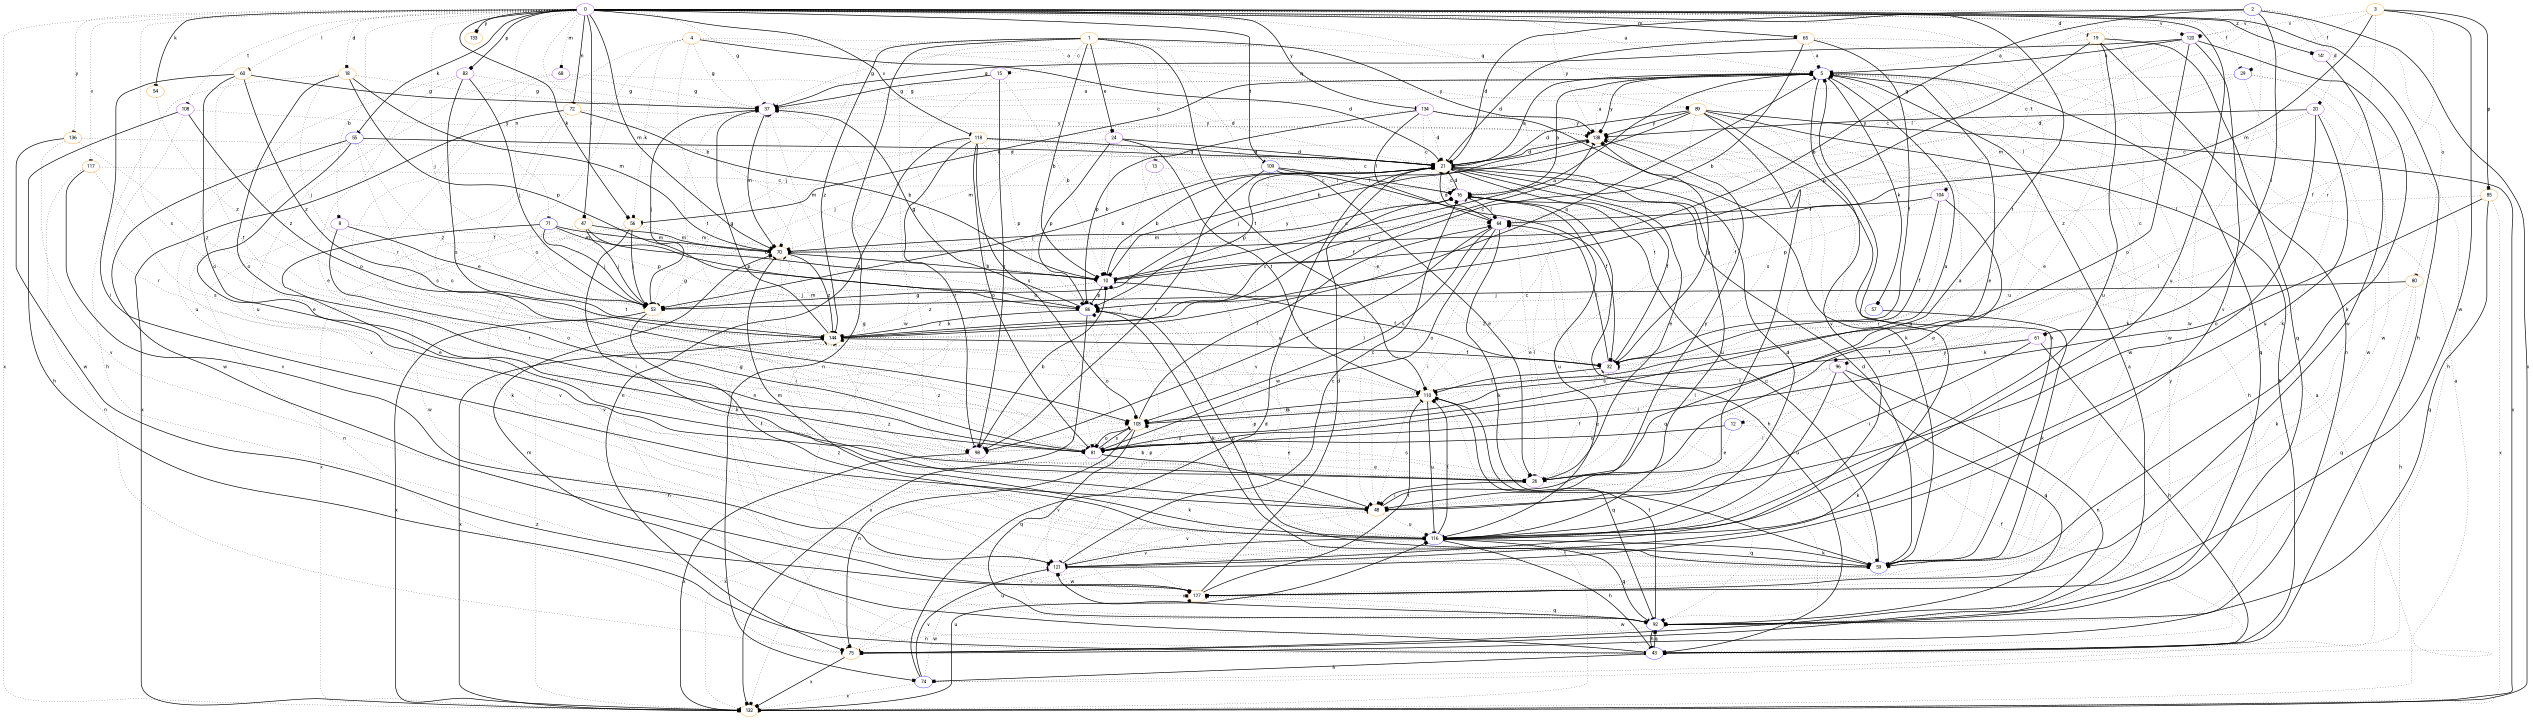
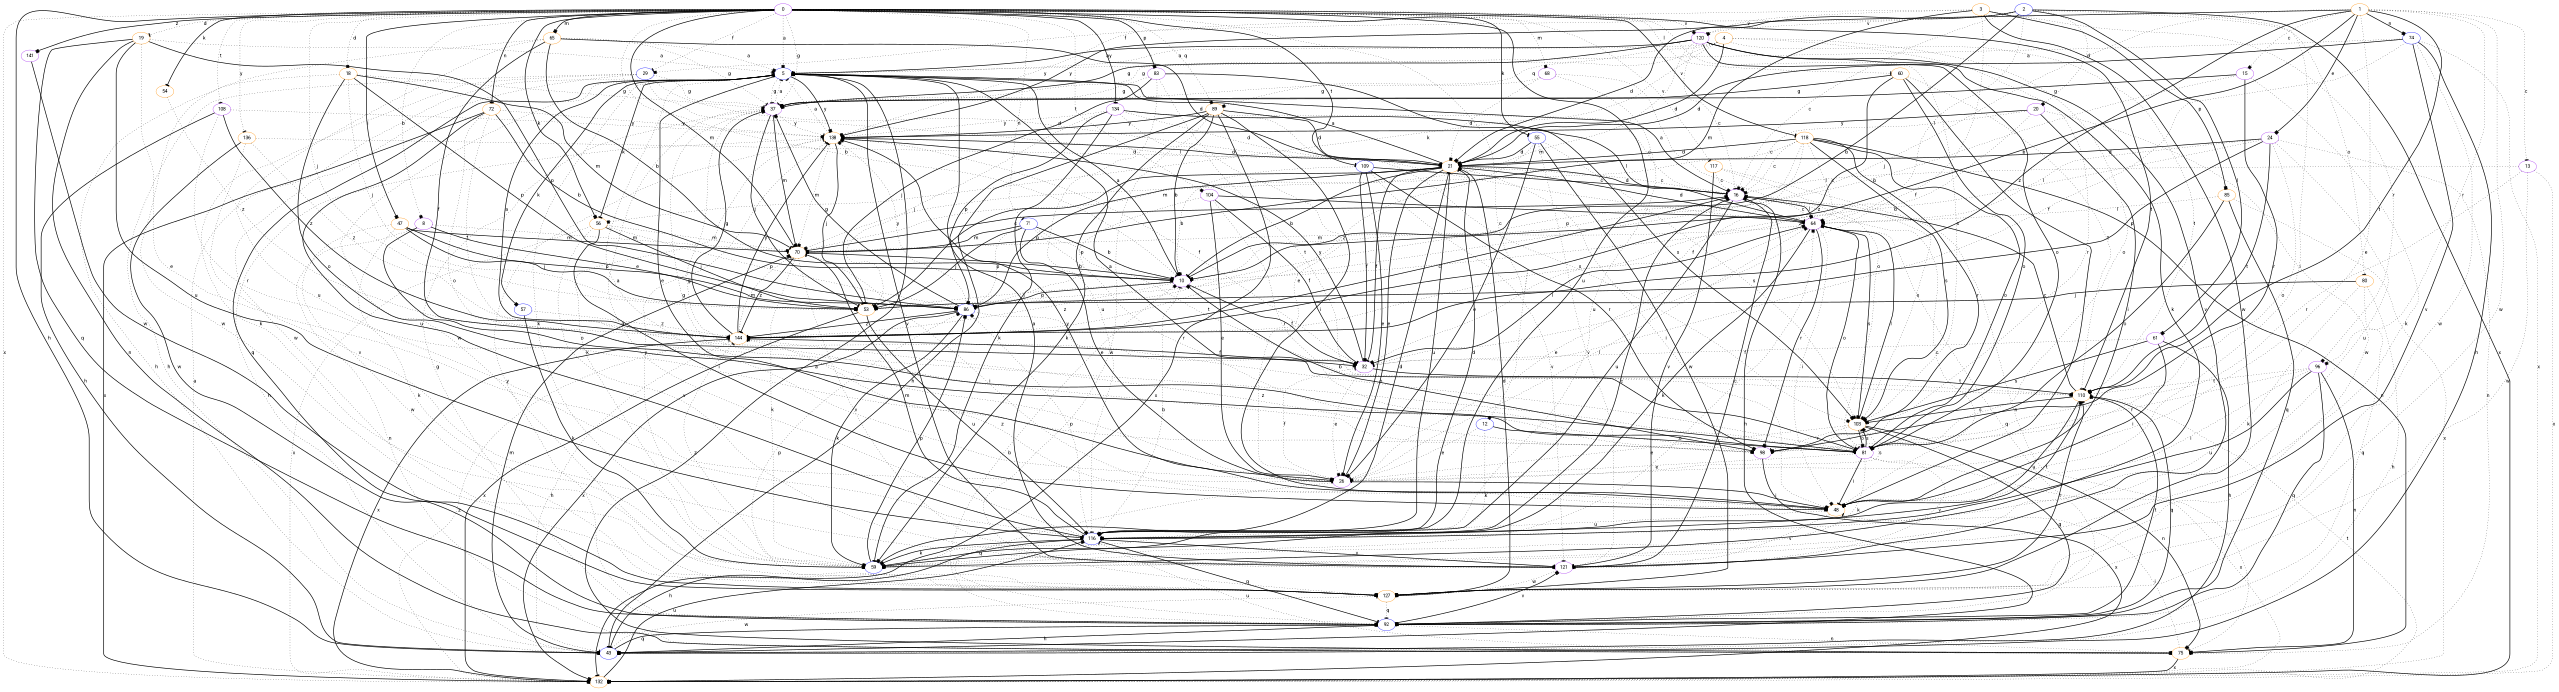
  strict digraph {
    fontname=Roboto
    node [color=darkorange fontname=Roboto]
    edge [arrowhead=box fontname=Roboto style=dotted]
    0 [color=purple]
    5 [color=blue]
    8 [color=purple]
    10 [color=purple]
    12 [color=blue]
    18
    19
    29 [color=blue]
    37 [color=purple]
    43 [color=blue]
    47
    53
    54
    55 [color=blue]
    56
    60
    65
    68 [color=purple]
    70
    71 [color=blue]
    72
    83 [color=purple]
    89
    103
    104 [color=purple]
    108 [color=purple]
    109 [color=blue]
    110
    116 [color=blue]
    117
    118
    120 [color=purple]
    132
-   133
    134 [color=purple]
    136
    141 [color=purple]
    26 [color=purple]
    127
    138
    57 [color=blue]
    59 [color=blue]
    92 [color=blue]
    121 [color=purple]
    81 [color=purple]
    75
    144
    32 [color=purple]
    86 [color=blue]
    21
    64 [color=purple]
    48
    16 [color=purple]
    98 [color=purple]
    1
    13 [color=purple]
    15 [color=purple]
    24 [color=purple]
    74 [color=blue]
    96 [color=purple]
    2 [color=blue]
    20 [color=purple]
    61 [color=purple]
    80
    3
    85
    4
    0 -> 5 [label=a]
    0 -> 8 [label=b]
    0 -> 10 [arrowhead=tee label=b]
    0 -> 12 [label=c]
    0 -> 18 [label=d]
    0 -> 19 [arrowhead=tee label=d]
    0 -> 29 [arrowhead=tee label=f]
    0 -> 37 [arrowhead=tee label=g]
    0 -> 43 [label=h style=bold]
    0 -> 47 [label=i style=bold]
    0 -> 53 [arrowhead=tee label=j]
    0 -> 54 [arrowhead=tee label=k style=bold]
    0 -> 55 [arrowhead=tee label=k style=bold]
    0 -> 56 [label=k style=bold]
    0 -> 60 [arrowhead=tee label=l]
    0 -> 65 [label=m style=bold]
    0 -> 68 [label=m]
    0 -> 70 [arrowhead=tee label=m style=bold]
    0 -> 71 [arrowhead=tee label=n]
    0 -> 72 [arrowhead=tee label=n style=bold]
    0 -> 83 [label=p style=bold]
    0 -> 89 [label=q]
    0 -> 103 [label=s]
    0 -> 104 [label=t]
    0 -> 108 [arrowhead=tee label=t]
    0 -> 109 [arrowhead=tee label=t style=bold]
    0 -> 110 [arrowhead=tee label=t style=bold]
    0 -> 116 [label=u style=bold]
    0 -> 117 [arrowhead=tee label=v]
    0 -> 118 [arrowhead=tee label=v style=bold]
    0 -> 120 [label=v]
    0 -> 132 [label=x]
-   0 -> 133 [label=y style=bold]
    0 -> 134 [arrowhead=tee label=y style=bold]
    0 -> 136 [arrowhead=tee label=y]
    0 -> 141 [label=z style=bold]
    5 -> 37 [arrowhead=tee label=g]
    5 -> 56 [arrowhead=tee label=k style=bold]
    5 -> 26 [label=e style=bold]
    5 -> 127 [label=w]
    5 -> 138 [label=y style=bold]
    5 -> 57 [label=k style=bold]
    5 -> 59 [arrowhead=tee label=k]
    5 -> 92 [label=q style=bold]
    5 -> 121 [arrowhead=tee label=v style=bold]
    8 -> 53 [label=e style=bold]
    8 -> 70 [arrowhead=tee label=m]
    8 -> 81 [label=o style=bold]
    8 -> 75 [arrowhead=tee label=n]
    10 -> 5 [label=a style=bold]
    10 -> 53 [label=j]
    10 -> 144 [label=z]
    10 -> 32 [arrowhead=tee label=f style=bold]
    10 -> 86 [arrowhead=tee label=p style=bold]
    12 -> 26 [arrowhead=tee label=e]
    12 -> 59 [label=k]
    12 -> 81 [arrowhead=tee label=o style=bold]
    18 -> 37 [label=g]
    18 -> 43 [arrowhead=tee label=h]
    18 -> 53 [arrowhead=tee label=j]
    18 -> 70 [arrowhead=tee label=m style=bold]
    18 -> 81 [arrowhead=tee label=o style=bold]
    18 -> 86 [label=p style=bold]
    19 -> 5 [label=a]
    19 -> 116 [label=u style=bold]
    19 -> 26 [arrowhead=tee label=e]
    19 -> 92 [arrowhead=tee label=q style=bold]
    19 -> 75 [label=n style=bold]
    19 -> 86 [label=p style=bold]
    29 -> 37 [arrowhead=tee label=g]
    29 -> 43 [arrowhead=tee label=h]
    29 -> 127 [label=w]
    29 -> 59 [arrowhead=tee label=k]
    29 -> 21 [label=d]
    29 -> 64 [arrowhead=tee label=l]
    37 -> 5 [arrowhead=tee label=a]
    37 -> 53 [arrowhead=tee label=j style=bold]
    37 -> 70 [label=m style=bold]
    37 -> 138 [arrowhead=tee label=y]
    43 -> 70 [label=m style=bold]
    43 -> 127 [arrowhead=tee label=w]
    43 -> 92 [label=q style=bold]
    47 -> 53 [label=j style=bold]
    47 -> 70 [arrowhead=tee label=m style=bold]
    47 -> 127 [arrowhead=tee label=w]
    47 -> 59 [arrowhead=tee label=k]
    47 -> 86 [label=p style=bold]
-   53 -> 116 [label=f style=bold]
+   53 -> 116 [label=u style=bold]
    53 -> 132 [arrowhead=tee label=x style=bold]
    54 -> 144 [arrowhead=tee label=z]
    55 -> 103 [label=s]
    55 -> 26 [label=e style=bold]
    55 -> 127 [arrowhead=tee label=w style=bold]
    55 -> 121 [arrowhead=tee label=v]
    55 -> 144 [arrowhead=tee label=z]
    55 -> 21 [label=d style=bold]
    56 -> 53 [label=j style=bold]
    56 -> 70 [label=m]
    56 -> 132 [arrowhead=tee label=x]
    56 -> 121 [arrowhead=tee label=v]
    56 -> 86 [label=p]
    56 -> 48 [label=i style=bold]
    60 -> 37 [label=g style=bold]
    60 -> 110 [arrowhead=tee label=t]
    60 -> 81 [label=o style=bold]
    60 -> 144 [label=z style=bold]
    60 -> 48 [label=i style=bold]
    65 -> 5 [label=a]
    65 -> 10 [label=b style=bold]
    65 -> 37 [arrowhead=tee label=g]
    65 -> 116 [arrowhead=tee label=u]
    65 -> 127 [label=w]
    65 -> 32 [label=f style=bold]
    65 -> 21 [arrowhead=tee label=d style=bold]
    68 -> 37 [arrowhead=tee label=g]
    68 -> 116 [label=u]
    68 -> 81 [arrowhead=tee label=o]
    68 -> 21 [label=d]
    70 -> 10 [arrowhead=tee label=b style=bold]
    70 -> 59 [arrowhead=tee label=k]
    70 -> 121 [label=v]
    70 -> 144 [arrowhead=tee label=z style=bold]
    70 -> 48 [label=i]
    70 -> 16 [label=c style=bold]
    71 -> 10 [label=b style=bold]
    71 -> 53 [label=j style=bold]
    71 -> 70 [label=m style=bold]
    71 -> 110 [label=t]
    71 -> 26 [arrowhead=tee label=e style=bold]
    71 -> 86 [arrowhead=tee label=p]
    71 -> 98 [label=r]
    72 -> 10 [arrowhead=tee label=b style=bold]
-   20 -> 116 [arrowhead=tee label=u style=bold]
+   72 -> 116 [arrowhead=tee label=u style=bold]
    72 -> 132 [label=x style=bold]
    72 -> 138 [label=y]
    72 -> 81 [arrowhead=tee label=o]
    72 -> 32 [label=f]
    83 -> 37 [arrowhead=tee label=g]
    83 -> 53 [arrowhead=tee label=j style=bold]
    83 -> 103 [label=s style=bold]
    83 -> 116 [arrowhead=tee label=u]
    83 -> 26 [label=e]
    89 -> 10 [label=b style=bold]
    89 -> 43 [arrowhead=tee label=h style=bold]
    89 -> 103 [label=s]
    89 -> 132 [arrowhead=tee label=x style=bold]
    89 -> 127 [label=w]
    89 -> 138 [label=y style=bold]
    89 -> 59 [label=k style=bold]
    89 -> 21 [arrowhead=tee label=d style=bold]
    89 -> 48 [label=i style=bold]
    103 -> 26 [label=e]
    103 -> 92 [label=q style=bold]
    103 -> 81 [label=o style=bold]
    103 -> 75 [label=n style=bold]
    103 -> 64 [label=l style=bold]
    103 -> 98 [arrowhead=tee label=r]
    104 -> 26 [label=e style=bold]
    104 -> 32 [arrowhead=tee label=f style=bold]
    104 -> 86 [arrowhead=tee label=p]
    104 -> 64 [label=l style=bold]
    104 -> 98 [arrowhead=tee label=r]
    108 -> 43 [arrowhead=tee label=h style=bold]
    108 -> 138 [arrowhead=tee label=y]
    108 -> 144 [label=z style=bold]
    108 -> 98 [label=r]
    109 -> 10 [label=b]
    109 -> 26 [label=e style=bold]
    109 -> 121 [arrowhead=tee label=v]
    109 -> 32 [label=f style=bold]
    109 -> 16 [arrowhead=tee label=c style=bold]
    109 -> 98 [label=r style=bold]
    110 -> 103 [label=s style=bold]
    110 -> 116 [arrowhead=tee label=u style=bold]
    110 -> 92 [arrowhead=tee label=q style=bold]
-   110 -> 16 [label=c]
+   110 -> 16 [label=c style=bold]
    116 -> 10 [arrowhead=tee label=b]
    116 -> 37 [arrowhead=tee label=g]
    116 -> 43 [arrowhead=tee label=h style=bold]
    116 -> 70 [arrowhead=tee label=m style=bold]
    116 -> 110 [label=t style=bold]
    116 -> 59 [label=k style=bold]
    116 -> 92 [arrowhead=tee label=q style=bold]
    116 -> 121 [arrowhead=tee label=v style=bold]
    116 -> 86 [label=p]
    116 -> 21 [arrowhead=tee label=d style=bold]
    117 -> 103 [label=s]
    117 -> 121 [arrowhead=tee label=v style=bold]
    117 -> 75 [arrowhead=tee label=n]
    117 -> 16 [label=c]
    118 -> 70 [label=m]
    118 -> 103 [label=s style=bold]
    118 -> 81 [arrowhead=tee label=o style=bold]
    118 -> 75 [label=n style=bold]
    118 -> 32 [label=f]
    118 -> 86 [label=p]
    118 -> 21 [label=d style=bold]
    118 -> 64 [label=l]
    118 -> 16 [arrowhead=tee label=c]
    118 -> 98 [arrowhead=tee label=r style=bold]
    120 -> 5 [arrowhead=tee label=a style=bold]
    120 -> 37 [label=g style=bold]
    120 -> 70 [arrowhead=tee label=m]
    120 -> 59 [label=k style=bold]
    120 -> 121 [arrowhead=tee label=v style=bold]
    120 -> 81 [label=o style=bold]
    120 -> 16 [arrowhead=tee label=c]
    132 -> 5 [arrowhead=tee label=a]
    132 -> 110 [arrowhead=tee label=t]
    132 -> 116 [label=u style=bold]
    132 -> 144 [arrowhead=tee label=z]
    134 -> 53 [arrowhead=tee label=j]
    134 -> 110 [label=t]
    134 -> 138 [label=y]
    134 -> 59 [arrowhead=tee label=k style=bold]
    134 -> 86 [label=p style=bold]
    134 -> 21 [label=d]
    134 -> 64 [arrowhead=tee label=l style=bold]
    134 -> 16 [arrowhead=tee label=c]
    136 -> 127 [label=w style=bold]
    136 -> 121 [arrowhead=tee label=v]
    136 -> 144 [arrowhead=tee label=z]
    136 -> 21 [arrowhead=tee label=d]
    141 -> 127 [arrowhead=tee label=w style=bold]
    26 -> 5 [label=a]
    26 -> 37 [label=g]
    26 -> 103 [label=s]
    26 -> 92 [arrowhead=tee label=q]
    26 -> 32 [arrowhead=tee label=f]
    26 -> 64 [label=l]
    26 -> 48 [label=i style=bold]
    127 -> 110 [arrowhead=tee label=t style=bold]
    127 -> 92 [arrowhead=tee label=q]
    127 -> 86 [label=p]
    127 -> 21 [label=d style=bold]
    138 -> 5 [arrowhead=tee label=a]
    138 -> 43 [label=h]
    138 -> 53 [arrowhead=tee label=j style=bold]
    138 -> 70 [label=m]
    138 -> 59 [label=k]
    138 -> 32 [arrowhead=tee label=f]
    138 -> 21 [arrowhead=tee label=d style=bold]
    57 -> 59 [label=k style=bold]
    57 -> 144 [arrowhead=tee label=z]
    59 -> 138 [arrowhead=tee label=y]
    59 -> 144 [arrowhead=tee label=z]
    59 -> 86 [label=p style=bold]
    59 -> 21 [arrowhead=tee label=d style=bold]
    59 -> 64 [label=l]
    59 -> 16 [label=c style=bold]
    92 -> 10 [label=b]
    92 -> 37 [arrowhead=tee label=g]
    92 -> 43 [arrowhead=tee label=h style=bold]
    92 -> 110 [label=t style=bold]
    92 -> 138 [arrowhead=tee label=y]
    92 -> 121 [label=v style=bold]
    92 -> 75 [arrowhead=tee label=n]
    121 -> 5 [label=a style=bold]
    121 -> 127 [label=w]
    121 -> 16 [label=c style=bold]
    81 -> 5 [arrowhead=tee label=a style=bold]
    81 -> 103 [arrowhead=tee label=s style=bold]
    81 -> 132 [arrowhead=tee label=x]
    81 -> 26 [arrowhead=tee label=e]
    81 -> 59 [arrowhead=tee label=k]
    81 -> 121 [label=v]
    81 -> 48 [arrowhead=tee label=i style=bold]
    75 -> 5 [label=a style=bold]
    75 -> 116 [arrowhead=tee label=u]
    75 -> 132 [label=x style=bold]
    75 -> 48 [arrowhead=tee label=i]
    144 -> 5 [arrowhead=tee label=a style=bold]
    144 -> 37 [label=g style=bold]
    144 -> 43 [arrowhead=tee label=h]
    144 -> 70 [arrowhead=tee label=m]
    144 -> 132 [label=x style=bold]
    144 -> 138 [arrowhead=tee label=y style=bold]
    144 -> 32 [label=f style=bold]
    144 -> 16 [arrowhead=tee label=c style=bold]
    32 -> 110 [arrowhead=tee label=t style=bold]
    32 -> 26 [label=e]
    32 -> 138 [label=y style=bold]
    32 -> 64 [label=l style=bold]
    86 -> 37 [label=g style=bold]
    86 -> 132 [label=x style=bold]
    86 -> 138 [label=y]
    86 -> 59 [label=k style=bold]
    86 -> 81 [arrowhead=tee label=o]
    86 -> 144 [arrowhead=tee label=z style=bold]
    21 -> 5 [label=a style=bold]
    21 -> 10 [arrowhead=tee label=b style=bold]
    21 -> 53 [label=j style=bold]
    21 -> 116 [label=u style=bold]
    21 -> 26 [arrowhead=tee label=e style=bold]
    21 -> 32 [arrowhead=tee label=f style=bold]
    21 -> 86 [label=p style=bold]
    21 -> 48 [label=i]
    21 -> 16 [arrowhead=tee label=c]
    64 -> 70 [label=m]
    64 -> 103 [label=s style=bold]
    64 -> 26 [arrowhead=tee label=e]
    64 -> 59 [label=k style=bold]
    64 -> 92 [label=q]
    64 -> 81 [label=o style=bold]
    64 -> 21 [arrowhead=tee label=d style=bold]
    64 -> 48 [label=i]
    64 -> 16 [arrowhead=tee label=c]
    64 -> 98 [label=r style=bold]
    48 -> 116 [label=u]
    48 -> 138 [label=y style=bold]
    48 -> 121 [arrowhead=tee label=v]
    48 -> 144 [arrowhead=tee label=z]
    48 -> 16 [arrowhead=tee label=c]
    16 -> 5 [label=a style=bold]
    16 -> 43 [label=h style=bold]
    16 -> 116 [arrowhead=tee label=u style=bold]
    16 -> 21 [arrowhead=tee label=d style=bold]
    16 -> 64 [label=l style=bold]
    98 -> 10 [label=b style=bold]
    98 -> 37 [arrowhead=tee label=g]
    98 -> 132 [label=x style=bold]
    98 -> 144 [label=z]
    1 -> 10 [label=b style=bold]
    1 -> 53 [arrowhead=tee label=j]
    1 -> 110 [label=t style=bold]
    1 -> 26 [arrowhead=tee label=e]
    1 -> 127 [label=w]
    1 -> 138 [arrowhead=tee label=y style=bold]
    1 -> 144 [arrowhead=tee label=z style=bold]
    1 -> 13 [arrowhead=tee label=c]
    1 -> 15 [label=c]
    1 -> 24 [label=e style=bold]
    1 -> 74 [label=n style=bold]
    1 -> 96 [label=r]
    13 -> 132 [label=x]
    13 -> 127 [arrowhead=tee label=w]
    13 -> 16 [label=c]
    13 -> 98 [arrowhead=tee label=r]
    15 -> 10 [label=b]
    15 -> 37 [label=g style=bold]
    15 -> 59 [arrowhead=tee label=k]
    15 -> 98 [label=r style=bold]
    24 -> 10 [arrowhead=tee label=b]
    24 -> 110 [arrowhead=tee label=t style=bold]
    24 -> 116 [arrowhead=tee label=u]
    24 -> 81 [label=o]
    24 -> 75 [arrowhead=tee label=n]
    24 -> 86 [arrowhead=tee label=p style=bold]
    24 -> 21 [arrowhead=tee label=d style=bold]
    24 -> 64 [label=l]
    74 -> 5 [label=a]
-   43 -> 74 [label=h style=bold]
+   74 -> 43 [label=h style=bold]
    74 -> 132 [arrowhead=tee label=x]
    74 -> 127 [label=w]
    74 -> 121 [arrowhead=tee label=v style=bold]
    74 -> 32 [arrowhead=tee label=f]
    74 -> 21 [label=d style=bold]
    96 -> 110 [arrowhead=tee label=t]
    96 -> 116 [label=u style=bold]
    96 -> 92 [label=q style=bold]
    96 -> 75 [label=n style=bold]
    96 -> 48 [arrowhead=tee label=i]
    96 -> 98 [arrowhead=tee label=r]
    2 -> 10 [arrowhead=tee label=b style=bold]
    2 -> 120 [arrowhead=tee label=v]
    2 -> 132 [arrowhead=tee label=x style=bold]
    2 -> 138 [label=y]
    2 -> 21 [label=d style=bold]
    2 -> 64 [label=l]
    2 -> 48 [label=i]
    2 -> 16 [label=c]
    2 -> 20 [label=d]
    2 -> 61 [label=l style=bold]
    2 -> 80 [arrowhead=tee label=o]
    20 -> 127 [label=w]
    20 -> 138 [label=y style=bold]
    20 -> 144 [arrowhead=tee label=z]
    20 -> 48 [arrowhead=tee label=i style=bold]
    20 -> 16 [label=c]
    61 -> 43 [arrowhead=tee label=h style=bold]
    61 -> 103 [arrowhead=tee label=s style=bold]
    61 -> 32 [arrowhead=tee label=f]
    61 -> 48 [label=i style=bold]
    80 -> 43 [label=h]
    80 -> 53 [label=j style=bold]
    80 -> 59 [label=k]
    80 -> 92 [label=q]
    3 -> 29 [label=f]
    3 -> 70 [arrowhead=tee label=m style=bold]
    3 -> 120 [label=v]
    3 -> 127 [label=w style=bold]
    3 -> 32 [arrowhead=tee label=f]
    3 -> 96 [label=r]
    3 -> 85 [label=p style=bold]
    85 -> 132 [label=x]
    85 -> 92 [label=q style=bold]
    85 -> 81 [arrowhead=tee label=o style=bold]
    85 -> 64 [label=l]
    4 -> 5 [arrowhead=tee label=a]
    4 -> 37 [label=g]
    4 -> 56 [label=k]
    4 -> 89 [label=q]
    4 -> 110 [label=t]
    4 -> 81 [arrowhead=tee label=o]
    4 -> 21 [arrowhead=tee label=d style=bold]
    4 -> 98 [label=r]
  }
